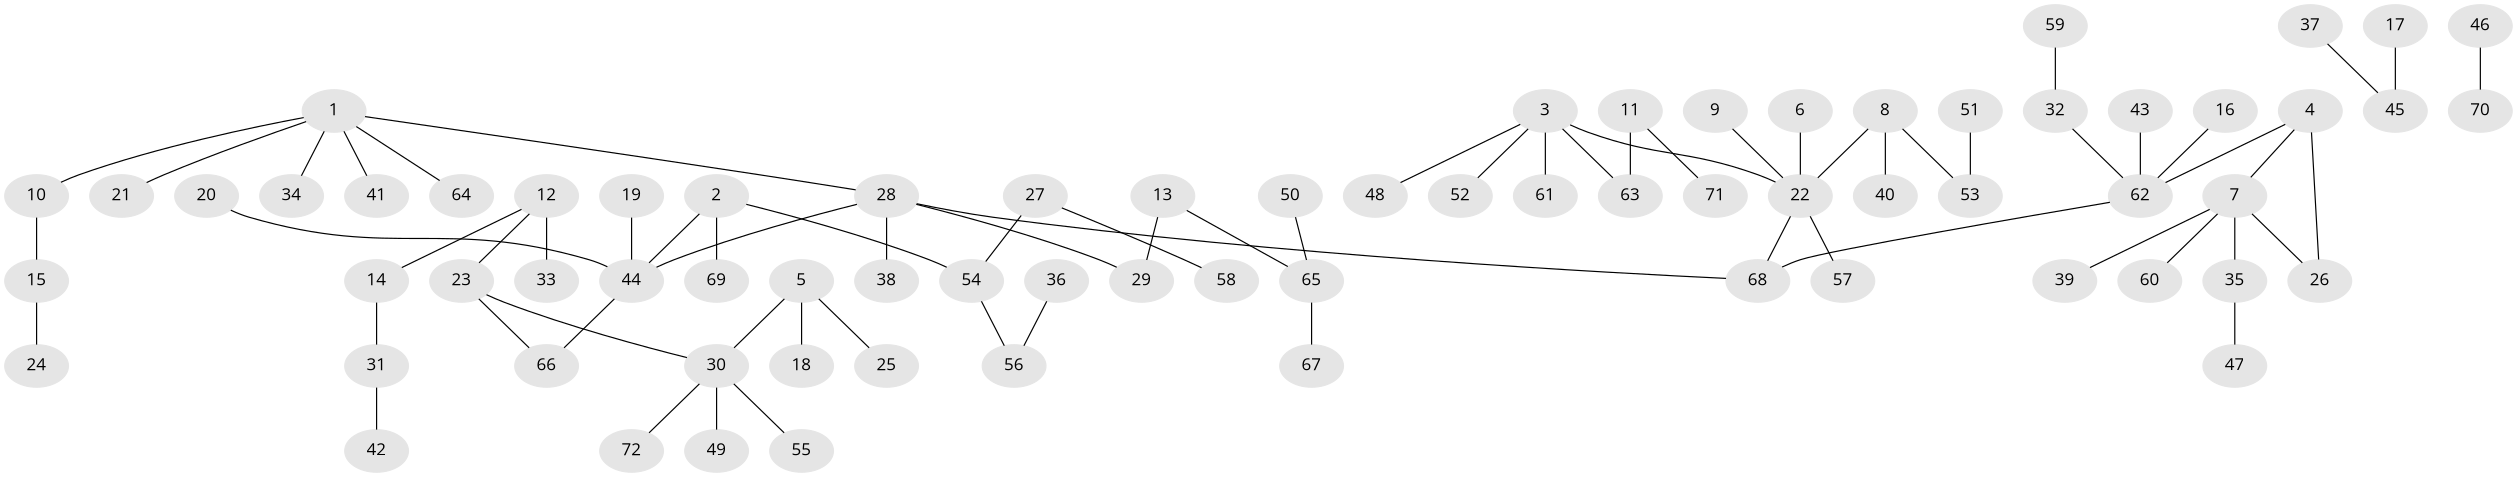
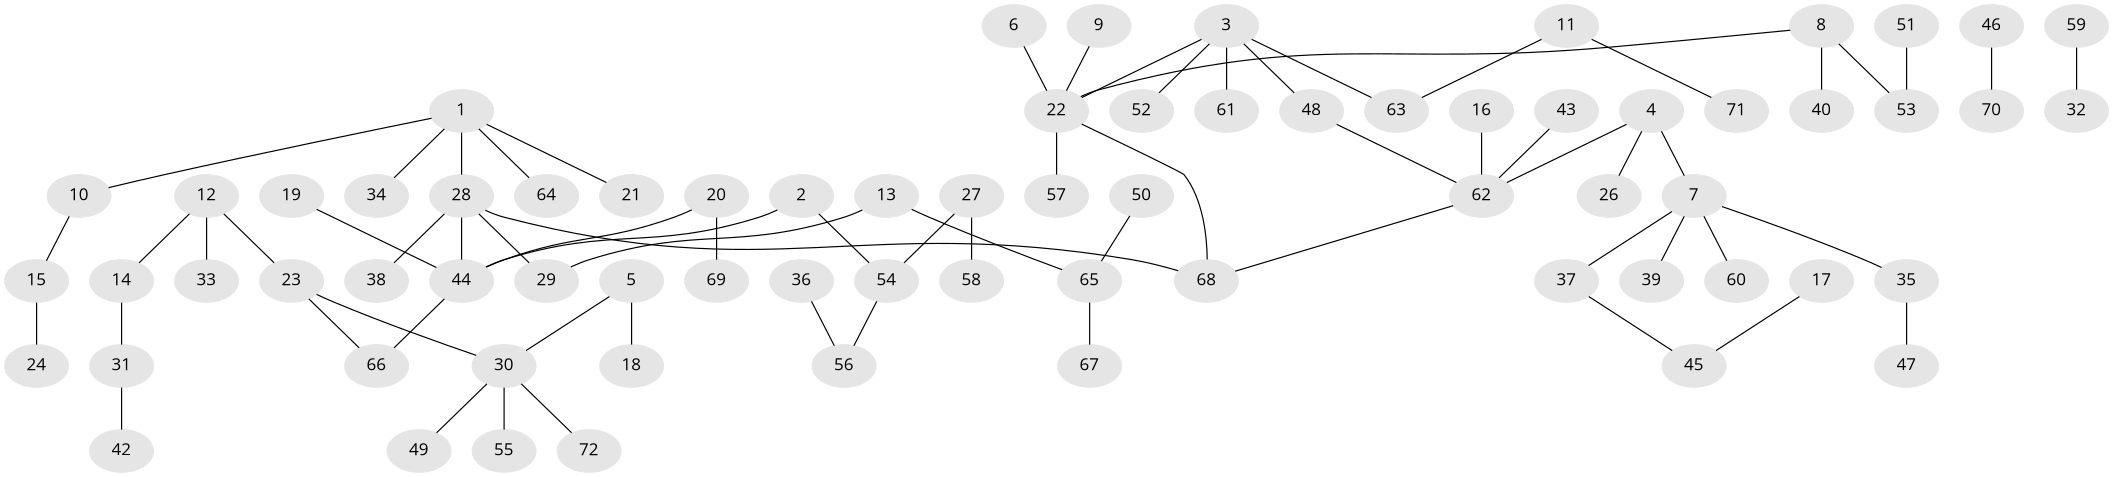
  graph {
    fontname="Open Sans"
    node [color=gray90 fontname="Open Sans" style=filled]
    edge [fontname="Open Sans" weight=1.0]
    1
    10
    21
    28
    34
-   41
    64
    15
    44
    29
    68
    38
    2
    54
    69
    66
    56
    3
    22
    48
    52
    61
    63
    57
    4
    7
    26
    62
    35
    37
    39
    60
    5
    18
-   25
    30
    49
    55
    72
    6
    47
    45
    8
    40
    53
    9
    24
    11
    71
    12
    14
    23
    33
    31
    13
    65
    67
    42
    16
    17
    19
    20
    27
    58
    46
    70
    32
    36
    43
    50
    51
    59
    1 -- 10
    1 -- 21
    1 -- 28
    1 -- 34
-   1 -- 41
    1 -- 64
    10 -- 15
    28 -- 44
    28 -- 29
    28 -- 68
    28 -- 38
    15 -- 24
    44 -- 66
    2 -- 44
    2 -- 54
-   2 -- 69
+   20 -- 69
    54 -- 56
    3 -- 22
    3 -- 48
    3 -- 52
    3 -- 61
    3 -- 63
    22 -- 68
    22 -- 57
    4 -- 7
    4 -- 26
    4 -- 62
    7 -- 35
-   7 -- 26
+   7 -- 37
    7 -- 39
    7 -- 60
    62 -- 68
    35 -- 47
    37 -- 45
    5 -- 18
-   5 -- 25
    5 -- 30
    30 -- 49
    30 -- 55
    30 -- 72
    6 -- 22
    8 -- 22
    8 -- 40
    8 -- 53
    9 -- 22
    11 -- 63
    11 -- 71
    12 -- 14
    12 -- 23
    12 -- 33
    14 -- 31
    23 -- 66
    23 -- 30
    31 -- 42
    13 -- 29
    13 -- 65
    65 -- 67
    16 -- 62
    17 -- 45
    19 -- 44
    20 -- 44
    27 -- 54
    27 -- 58
    46 -- 70
-   32 -- 62
+   48 -- 62
    36 -- 56
    43 -- 62
    50 -- 65
    51 -- 53
    59 -- 32
  }
